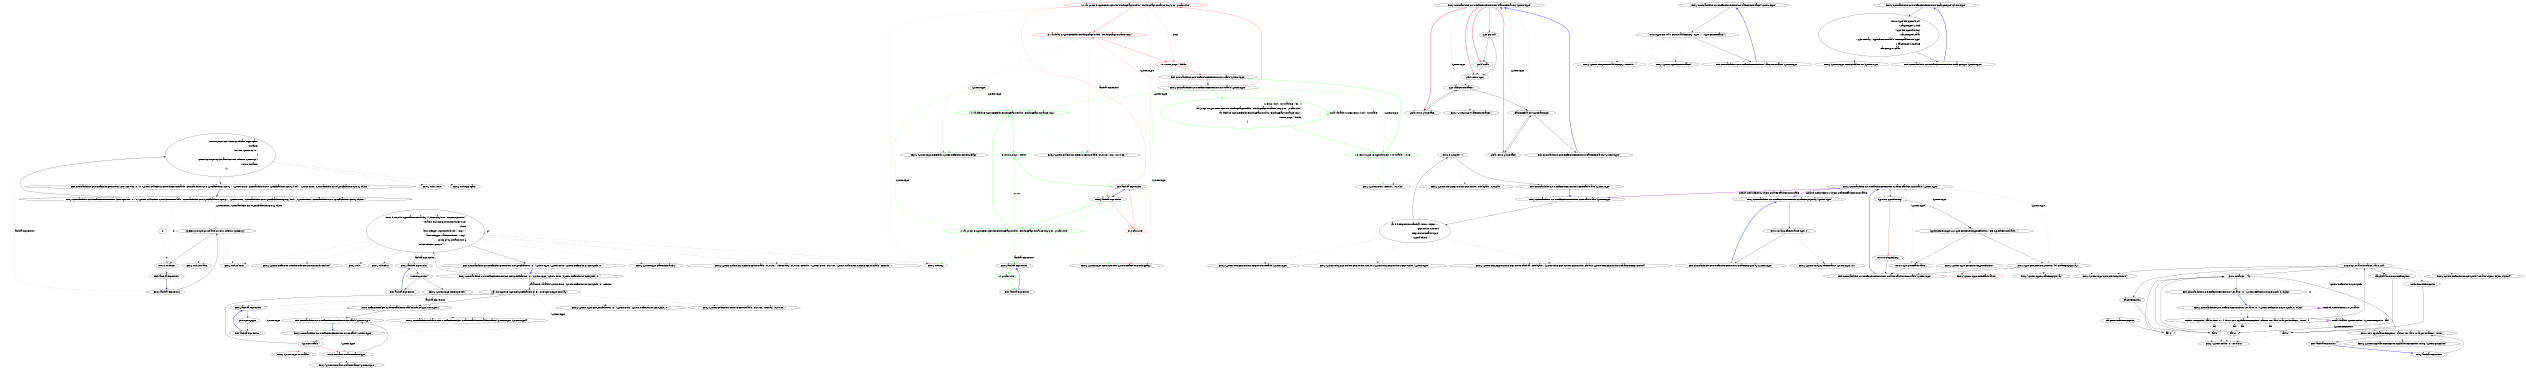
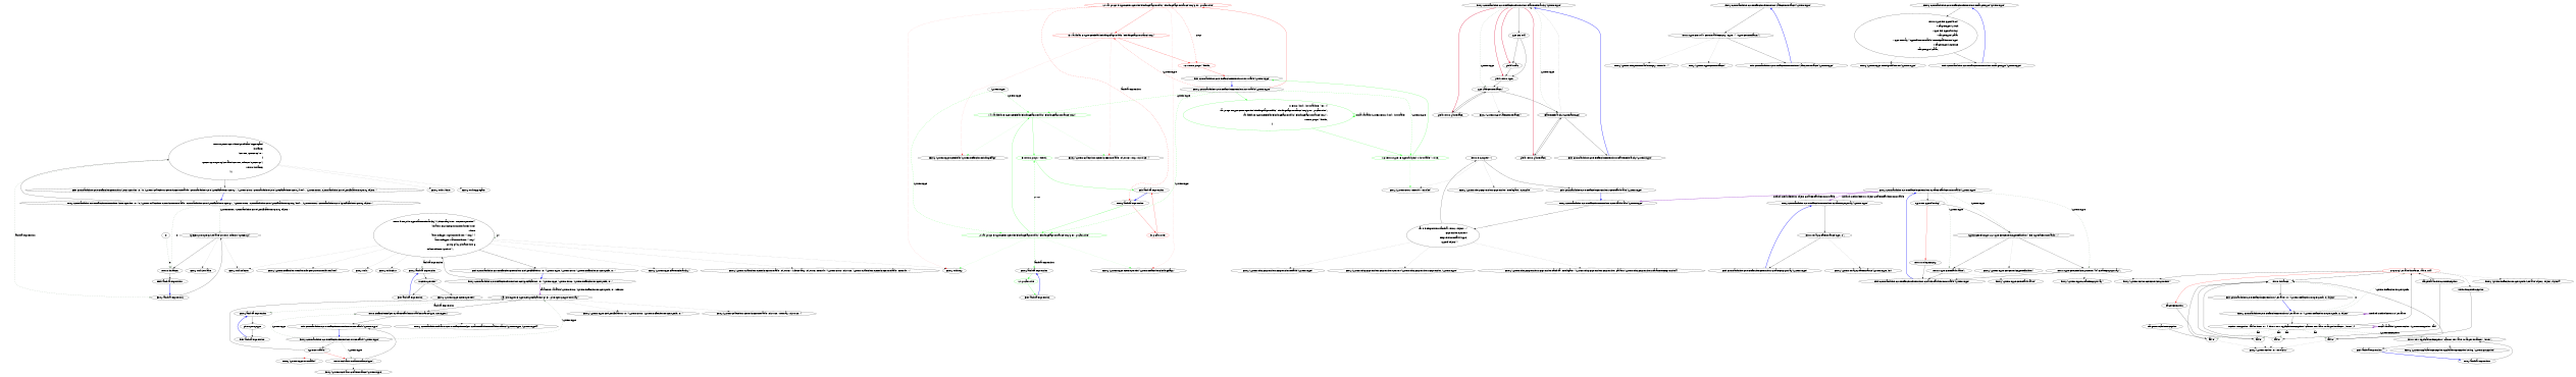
  digraph {
    node [cluster="lambda expression" span="0-0"]
    edge [style=solid]
    n1 [label="specProp.Property.SetValue(current, selector(specProp))" span="68-68"]
    n2 [label="return instance;" span="69-69"]
    n3 [cluster="Unk.selector" label="Entry Unk.selector" span=""]
    n4 [cluster="Unk.SetValue" label="Entry Unk.SetValue" span=""]
    n5 [label=T cluster="" span=""]
    n6 [label="Exit lambda expression" span="66-70"]
    n7 [cluster="CommandLine.Core.ReflectionExtensions.GetSpecifications<T>(System.Type, System.Func<System.Reflection.PropertyInfo, T>)" label="Entry CommandLine.Core.ReflectionExtensions.GetSpecifications<T>(System.Type, System.Func<System.Reflection.PropertyInfo, T>)" span="14-14"]
    n8 [cluster="CommandLine.Core.ReflectionExtensions.GetSpecifications<T>(System.Type, System.Func<System.Reflection.PropertyInfo, T>)" label="return from pi in type.FlattenHierarchy().SelectMany(x => x.GetProperties())\r\n                   let attrs = pi.GetCustomAttributes(true)\r\n                   where\r\n                       attrs.OfType<OptionAttribute>().Any() ||\r\n                       attrs.OfType<ValueAttribute>().Any()\r\n                   group pi by pi.Name into g\r\n                   select selector(g.First());" span="16-22"]
    n9 [cluster="CommandLine.Core.ReflectionExtensions.AutoDefault(System.Type)" label="var ctorTypes = type.GetSpecifications(pi => pi.PropertyType).ToArray()" span="142-142"]
    n10 [cluster="CommandLine.Core.ReflectionExtensions.GetSpecifications<T>(System.Type, System.Func<System.Reflection.PropertyInfo, T>)" label="Exit CommandLine.Core.ReflectionExtensions.GetSpecifications<T>(System.Type, System.Func<System.Reflection.PropertyInfo, T>)" span="14-14"]
    n11 [cluster="System.Type.FlattenHierarchy()" label="Entry System.Type.FlattenHierarchy()" span="25-25"]
    n12 [cluster="System.Collections.Generic.IEnumerable<TSource>.SelectMany<TSource, TResult>(System.Func<TSource, System.Collections.Generic.IEnumerable<TResult>>)" label="Entry System.Collections.Generic.IEnumerable<TSource>.SelectMany<TSource, TResult>(System.Func<TSource, System.Collections.Generic.IEnumerable<TResult>>)"]
    n13 [cluster="System.Reflection.MemberInfo.GetCustomAttributes(bool)" label="Entry System.Reflection.MemberInfo.GetCustomAttributes(bool)"]
    n14 [cluster="Unk.>" label="Entry Unk.>" span=""]
    n15 [cluster="Unk.Any" label="Entry Unk.Any" span=""]
    n16 [cluster="Unk.First" label="Entry Unk.First" span=""]
    n17 [label="Entry lambda expression" span="16-16"]
    n18 [cluster="CommandLine.Core.ReflectionExtensions.AutoDefault(System.Type)" label="return ReflectionHelper.CreateDefaultImmutableInstance(type, ctorTypes);" span="144-144"]
    n19 [cluster="System.Type.GetSpecifications<T>(System.Func<System.Reflection.PropertyInfo, T>)" label="Entry System.Type.GetSpecifications<T>(System.Func<System.Reflection.PropertyInfo, T>)" span="14-14"]
    n20 [cluster="System.Collections.Generic.IEnumerable<TSource>.ToArray<TSource>()" label="Entry System.Collections.Generic.IEnumerable<TSource>.ToArray<TSource>()"]
    n21 [label="Entry lambda expression" span="142-142"]
    n22 [label="x.GetProperties()" span="16-16"]
    n23 [label="Exit lambda expression" span="16-16"]
    n24 [cluster="System.Type.GetProperties()" label="Entry System.Type.GetProperties()"]
    n25 [cluster="CommandLine.Core.ReflectionExtensions.FlattenHierarchy(System.Type)" label="Entry CommandLine.Core.ReflectionExtensions.FlattenHierarchy(System.Type)" span="25-25"]
    n26 [cluster="CommandLine.Core.ReflectionExtensions.FlattenHierarchy(System.Type)" label="type == null" span="27-27"]
    n27 [cluster="CommandLine.Core.ReflectionExtensions.FlattenHierarchy(System.Type)" label="yield break;" span="29-29"]
    n28 [cluster="CommandLine.Core.ReflectionExtensions.FlattenHierarchy(System.Type)" label="yield return type;" span="31-31"]
    n29 [cluster="CommandLine.Core.ReflectionExtensions.FlattenHierarchy(System.Type)" label="yield return @interface;" span="34-34"]
    n30 [cluster="CommandLine.Core.ReflectionExtensions.FlattenHierarchy(System.Type)" label="yield return @interface;" span="38-38"]
    n31 [cluster="CommandLine.Core.ReflectionExtensions.FlattenHierarchy(System.Type)" label="type.SafeGetInterfaces()" span="32-32"]
    n32 [cluster="CommandLine.Core.ReflectionExtensions.FlattenHierarchy(System.Type)" label="FlattenHierarchy(type.BaseType)" span="36-36"]
    n33 [cluster="System.Type.SafeGetInterfaces()" label="Entry System.Type.SafeGetInterfaces()" span="42-42"]
    n34 [cluster="CommandLine.Core.ReflectionExtensions.FlattenHierarchy(System.Type)" label="Exit CommandLine.Core.ReflectionExtensions.FlattenHierarchy(System.Type)" span="25-25"]
    n35 [cluster="CommandLine.Core.ReflectionExtensions.SafeGetInterfaces(System.Type)" label="Entry CommandLine.Core.ReflectionExtensions.SafeGetInterfaces(System.Type)" span="42-42"]
    n36 [cluster="CommandLine.Core.ReflectionExtensions.SafeGetInterfaces(System.Type)" label="return type == null ? Enumerable.Empty<Type>() : type.GetInterfaces();" span="44-44"]
    n37 [cluster="CommandLine.Core.ReflectionExtensions.SafeGetInterfaces(System.Type)" label="Exit CommandLine.Core.ReflectionExtensions.SafeGetInterfaces(System.Type)" span="42-42"]
    n38 [cluster="System.Linq.Enumerable.Empty<TResult>()" label="Entry System.Linq.Enumerable.Empty<TResult>()"]
    n39 [cluster="System.Type.GetInterfaces()" label="Entry System.Type.GetInterfaces()"]
    n40 [cluster="CommandLine.Core.ReflectionExtensions.ToTargetType(System.Type)" label="Entry CommandLine.Core.ReflectionExtensions.ToTargetType(System.Type)" span="47-47"]
    n41 [cluster="CommandLine.Core.ReflectionExtensions.ToTargetType(System.Type)" label="return type == typeof(bool)\r\n                       ? TargetType.Switch\r\n                       : type == typeof(string)\r\n                             ? TargetType.Scalar\r\n                             : type.IsArray || typeof(IEnumerable).IsAssignableFrom(type)\r\n                                   ? TargetType.Sequence\r\n                                   : TargetType.Scalar;" span="49-55"]
    n42 [cluster="CommandLine.Core.ReflectionExtensions.ToTargetType(System.Type)" label="Exit CommandLine.Core.ReflectionExtensions.ToTargetType(System.Type)" span="47-47"]
    n43 [cluster="System.Type.IsAssignableFrom(System.Type)" label="Entry System.Type.IsAssignableFrom(System.Type)"]
    n44 [cluster="CommandLine.Core.ReflectionExtensions.SetProperties<T>(T, System.Collections.Generic.IEnumerable<CommandLine.Core.SpecificationProperty>, System.Func<CommandLine.Core.SpecificationProperty, bool>, System.Func<CommandLine.Core.SpecificationProperty, object>)" label="Entry CommandLine.Core.ReflectionExtensions.SetProperties<T>(T, System.Collections.Generic.IEnumerable<CommandLine.Core.SpecificationProperty>, System.Func<CommandLine.Core.SpecificationProperty, bool>, System.Func<CommandLine.Core.SpecificationProperty, object>)" span="58-58"]
    n45 [cluster="CommandLine.Core.ReflectionExtensions.SetProperties<T>(T, System.Collections.Generic.IEnumerable<CommandLine.Core.SpecificationProperty>, System.Func<CommandLine.Core.SpecificationProperty, bool>, System.Func<CommandLine.Core.SpecificationProperty, object>)" label="return specProps.Where(predicate).Aggregate(\r\n                instance,\r\n                (current, specProp) =>\r\n                    {\r\n                        specProp.Property.SetValue(current, selector(specProp));\r\n                        return instance;\r\n                    });" span="64-70"]
    n46 [cluster="CommandLine.Core.ReflectionExtensions.SetProperties<T>(T, System.Collections.Generic.IEnumerable<CommandLine.Core.SpecificationProperty>, System.Func<CommandLine.Core.SpecificationProperty, bool>, System.Func<CommandLine.Core.SpecificationProperty, object>)" label="Exit CommandLine.Core.ReflectionExtensions.SetProperties<T>(T, System.Collections.Generic.IEnumerable<CommandLine.Core.SpecificationProperty>, System.Func<CommandLine.Core.SpecificationProperty, bool>, System.Func<CommandLine.Core.SpecificationProperty, object>)" span="58-58"]
    n47 [cluster="Unk.Where" label="Entry Unk.Where" span=""]
    n48 [cluster="Unk.Aggregate" label="Entry Unk.Aggregate" span=""]
    n49 [label="Entry lambda expression" span="66-70"]
    n50 [cluster="CommandLine.Core.ReflectionExtensions.SetValue<T>(System.Reflection.PropertyInfo, T, object)" label="Entry CommandLine.Core.ReflectionExtensions.SetValue<T>(System.Reflection.PropertyInfo, T, object)" span="73-73"]
    n51 [cluster="CommandLine.Core.ReflectionExtensions.SetValue<T>(System.Reflection.PropertyInfo, T, object)" label="Action<Exception> fail = inner => { throw new ApplicationException(''Cannot set value to target instance.'', inner); }" span="75-75"]
-   n52 [cluster="CommandLine.Core.ReflectionExtensions.SetValue<T>(System.Reflection.PropertyInfo, T, object)" label="property.SetValue(instance, value, null)" span="79-79"]
+   n52 [cluster="CommandLine.Core.ReflectionExtensions.SetValue<T>(System.Reflection.PropertyInfo, T, object)" label="property.SetValue(instance, value, null)" span="79-79" color=red]
    n53 [cluster="CommandLine.Core.ReflectionExtensions.SetValue<T>(System.Reflection.PropertyInfo, T, object)" label="return instance;" span="98-98"]
    n54 [label="throw new ApplicationException(''Cannot set value to target instance.'', inner);" span="75-75"]
    n55 [cluster="CommandLine.Core.ReflectionExtensions.SetValue<T>(System.Reflection.PropertyInfo, T, object)" label="fail(e)" span="83-83"]
    n56 [cluster="CommandLine.Core.ReflectionExtensions.SetValue<T>(System.Reflection.PropertyInfo, T, object)" label="fail(e)" span="87-87"]
    n57 [cluster="CommandLine.Core.ReflectionExtensions.SetValue<T>(System.Reflection.PropertyInfo, T, object)" label="fail(e)" span="91-91"]
    n58 [cluster="CommandLine.Core.ReflectionExtensions.SetValue<T>(System.Reflection.PropertyInfo, T, object)" label="fail(e)" span="95-95"]
    n59 [cluster="CommandLine.Core.ReflectionExtensions.SetValue<T>(System.Reflection.PropertyInfo, T, object)" label=TargetException span="81-81"]
    n60 [cluster="CommandLine.Core.ReflectionExtensions.SetValue<T>(System.Reflection.PropertyInfo, T, object)" label=TargetParameterCountException span="85-85"]
    n61 [cluster="CommandLine.Core.ReflectionExtensions.SetValue<T>(System.Reflection.PropertyInfo, T, object)" label=MethodAccessException span="89-89"]
    n62 [cluster="System.Reflection.PropertyInfo.SetValue(object, object, object[])" label="Entry System.Reflection.PropertyInfo.SetValue(object, object, object[])"]
-   n63 [cluster="System.Type.GetGenericArguments()" label="Entry System.Type.GetGenericArguments()"]
+   n63 [cluster="System.Type.GetGenericArguments()" label="Entry System.Action.GetGenericArguments()"]
    n64 [cluster="CommandLine.Core.ReflectionExtensions.SetValue<T>(System.Reflection.PropertyInfo, T, object)" label="Exit CommandLine.Core.ReflectionExtensions.SetValue<T>(System.Reflection.PropertyInfo, T, object)" span="73-73"]
    n65 [label="Exit lambda expression" span="75-75"]
    n66 [cluster="System.ApplicationException.ApplicationException(string, System.Exception)" label="Entry System.ApplicationException.ApplicationException(string, System.Exception)"]
    n67 [cluster="System.Action<T>.Invoke(T)" label="Entry System.Action<T>.Invoke(T)"]
    n68 [cluster="CommandLine.Core.ReflectionExtensions.SetValue<T>(System.Reflection.PropertyInfo, T, object)" label=TargetInvocationException span="93-93"]
    n69 [label="Entry lambda expression" span="75-75"]
    n70 [cluster="CommandLine.Core.ReflectionExtensions.CreateEmptyArray(System.Type)" label="Entry CommandLine.Core.ReflectionExtensions.CreateEmptyArray(System.Type)" span="101-101"]
    n71 [cluster="CommandLine.Core.ReflectionExtensions.CreateEmptyArray(System.Type)" label="return Array.CreateInstance(type, 0);" span="103-103"]
    n72 [cluster="CommandLine.Core.ReflectionExtensions.CreateEmptyArray(System.Type)" label="Exit CommandLine.Core.ReflectionExtensions.CreateEmptyArray(System.Type)" span="101-101"]
    n73 [cluster="System.Array.CreateInstance(System.Type, int)" label="Entry System.Array.CreateInstance(System.Type, int)"]
    n74 [cluster="CommandLine.Core.ReflectionExtensions.GetDefaultValue(System.Type)" label="Entry CommandLine.Core.ReflectionExtensions.GetDefaultValue(System.Type)" span="106-106"]
    n75 [cluster="CommandLine.Core.ReflectionExtensions.GetDefaultValue(System.Type)" label="var e = Expression.Lambda<Func<object>>(\r\n                Expression.Convert(\r\n                    Expression.Default(type),\r\n                    typeof(object)))" span="108-111"]
    n76 [cluster="CommandLine.Core.ReflectionExtensions.GetDefaultValue(System.Type)" label="return e.Compile()();" span="112-112"]
    n77 [cluster="System.Linq.Expressions.Expression.Default(System.Type)" label="Entry System.Linq.Expressions.Expression.Default(System.Type)"]
    n78 [cluster="System.Linq.Expressions.Expression.Convert(System.Linq.Expressions.Expression, System.Type)" label="Entry System.Linq.Expressions.Expression.Convert(System.Linq.Expressions.Expression, System.Type)"]
    n79 [cluster="System.Linq.Expressions.Expression.Lambda<TDelegate>(System.Linq.Expressions.Expression, params System.Linq.Expressions.ParameterExpression[])" label="Entry System.Linq.Expressions.Expression.Lambda<TDelegate>(System.Linq.Expressions.Expression, params System.Linq.Expressions.ParameterExpression[])"]
    n80 [cluster="CommandLine.Core.ReflectionExtensions.GetDefaultValue(System.Type)" label="Exit CommandLine.Core.ReflectionExtensions.GetDefaultValue(System.Type)" span="106-106"]
    n81 [cluster="System.Linq.Expressions.Expression<TDelegate>.Compile()" label="Entry System.Linq.Expressions.Expression<TDelegate>.Compile()"]
    n82 [cluster="System.Func<TResult>.Invoke()" label="Entry System.Func<TResult>.Invoke()"]
    n83 [cluster="CommandLine.Core.ReflectionExtensions.IsMutable(System.Type)" label="Entry CommandLine.Core.ReflectionExtensions.IsMutable(System.Type)" span="115-115"]
    n84 [cluster="CommandLine.Core.ReflectionExtensions.IsMutable(System.Type)" color=red community=0 label="12: var props = type.GetProperties(BindingFlags.Public | BindingFlags.Instance).Any(p => p.CanWrite)" span="117-117"]
    n85 [cluster="CommandLine.Core.ReflectionExtensions.IsMutable(System.Type)" color=red community=0 label="13: var fields = type.GetFields(BindingFlags.Public | BindingFlags.Instance).Any()" span="118-118"]
    n86 [cluster="CommandLine.Core.ReflectionExtensions.IsMutable(System.Type)" color=green community=0 label="0: Func<bool> isMutable = () => {\r\n                var props = type.GetProperties(BindingFlags.Public | BindingFlags.Instance).Any(p => p.CanWrite);\r\n                var fields = type.GetFields(BindingFlags.Public | BindingFlags.Instance).Any();\r\n                return props || fields;\r\n            }" span="117-121"]
    n87 [cluster="CommandLine.Core.ReflectionExtensions.IsMutable(System.Type)" color=green community=0 label="16: return type != typeof(object) ? isMutable() : true;" span="122-122"]
    n88 [color=green community=0 label="2: var props = type.GetProperties(BindingFlags.Public | BindingFlags.Instance).Any(p => p.CanWrite)" span="118-118"]
    n89 [color=green community=0 label="14: var fields = type.GetFields(BindingFlags.Public | BindingFlags.Instance).Any()" span="119-119"]
    n90 [cluster="System.Type.GetProperties(System.Reflection.BindingFlags)" label="Entry System.Type.GetProperties(System.Reflection.BindingFlags)"]
    n91 [label="Entry lambda expression" span="117-117"]
    n92 [cluster="CommandLine.Core.ReflectionExtensions.IsMutable(System.Type)" color=red community=0 label="16: return props || fields;" span="119-119"]
    n93 [cluster="System.Type.GetFields(System.Reflection.BindingFlags)" label="Entry System.Type.GetFields(System.Reflection.BindingFlags)"]
    n94 [cluster="System.Collections.Generic.IEnumerable<TSource>.Any<TSource>()" label="Entry System.Collections.Generic.IEnumerable<TSource>.Any<TSource>()"]
    n95 [cluster="CommandLine.Core.ReflectionExtensions.IsMutable(System.Type)" label="Exit CommandLine.Core.ReflectionExtensions.IsMutable(System.Type)" span="115-115"]
    n96 [label="Entry lambda expression" span="118-118"]
    n97 [color=green community=0 label="5: return props || fields;" span="120-120"]
    n98 [color=red community=0 label="5: p.CanWrite" span="117-117"]
    n99 [label="Exit lambda expression" span="117-117"]
    n100 [cluster="CommandLine.Core.ReflectionExtensions.CreateDefaultForImmutable(System.Type)" label="Entry CommandLine.Core.ReflectionExtensions.CreateDefaultForImmutable(System.Type)" span="122-122"]
    n101 [cluster="CommandLine.Core.ReflectionExtensions.CreateDefaultForImmutable(System.Type)" label="type == typeof(string)" span="124-124"]
    n102 [cluster="CommandLine.Core.ReflectionExtensions.CreateDefaultForImmutable(System.Type)" label="type.IsGenericType && type.GetGenericTypeDefinition() == typeof(IEnumerable<>)" span="128-128"]
    n103 [cluster="CommandLine.Core.ReflectionExtensions.CreateDefaultForImmutable(System.Type)" label="return type.GetGenericArguments()[0].CreateEmptyArray();" span="130-130"]
    n104 [cluster="CommandLine.Core.ReflectionExtensions.CreateDefaultForImmutable(System.Type)" label="return type.GetDefaultValue();" span="132-132"]
    n105 [cluster="CommandLine.Core.ReflectionExtensions.CreateDefaultForImmutable(System.Type)" label="return string.Empty;" span="126-126"]
    n106 [cluster="System.Type.GetGenericTypeDefinition()" label="Entry System.Type.GetGenericTypeDefinition()"]
    n107 [cluster="CommandLine.Core.ReflectionExtensions.CreateDefaultForImmutable(System.Type)" label="Exit CommandLine.Core.ReflectionExtensions.CreateDefaultForImmutable(System.Type)" span="122-122"]
    n108 [cluster="System.Type.CreateEmptyArray()" label="Entry System.Type.CreateEmptyArray()" span="101-101"]
-   n109 [cluster="System.Type.GetDefaultValue()" label="Entry System.Type.GetDefaultValue()" span="106-106" color=red]
+   n109 [cluster="System.Type.GetDefaultValue()" label="Entry System.Type.GetDefaultValue()" span="106-106"]
    n110 [cluster="CommandLine.Core.ReflectionExtensions.AutoDefault(System.Type)" label="Entry CommandLine.Core.ReflectionExtensions.AutoDefault(System.Type)" span="135-135"]
    n111 [cluster="CommandLine.Core.ReflectionExtensions.AutoDefault(System.Type)" label="type.IsMutable()" span="137-137"]
    n112 [cluster="CommandLine.Core.ReflectionExtensions.AutoDefault(System.Type)" label="return Activator.CreateInstance(type);" span="139-139"]
    n113 [cluster="System.Type.IsMutable()" label="Entry System.Type.IsMutable()" span="115-115"]
    n114 [cluster="CommandLine.Core.ReflectionExtensions.AutoDefault(System.Type)" label="Exit CommandLine.Core.ReflectionExtensions.AutoDefault(System.Type)" span="135-135"]
    n115 [cluster="System.Activator.CreateInstance(System.Type)" label="Entry System.Activator.CreateInstance(System.Type)"]
    n116 [cluster="CommandLine.Infrastructure.ReflectionHelper.CreateDefaultImmutableInstance(System.Type, System.Type[])" label="Entry CommandLine.Infrastructure.ReflectionHelper.CreateDefaultImmutableInstance(System.Type, System.Type[])" span="50-50"]
    n117 [label="pi.PropertyType" span="142-142"]
    n118 [label="Exit lambda expression" span="142-142"]
    n119 [color=green community=0 label="12: p.CanWrite" span="118-118"]
    n120 [label="System.Type" cluster="" span=""]
    n121 [label="Exit lambda expression" span="118-118"]
    n1 -> n2
    n1 -> n3 [style=dotted]
    n1 -> n4 [style=dotted]
    n2 -> n6
    n5 -> n2 [color=darkseagreen4 label=T style=dashed]
    n6 -> n49 [color=blue style=bold]
    n7 -> n8
    n7 -> n9 [color=darkorchid label="Parameter variable System.Func<System.Reflection.PropertyInfo, T> selector" style=bold]
    n8 -> n3 [style=dotted]
    n8 -> n8 [color=darkseagreen4 label=pi style=dashed]
    n8 -> n10
    n8 -> n11 [style=dotted]
    n8 -> n12 [style=dotted]
    n8 -> n13 [style=dotted]
    n8 -> n14 [style=dotted]
    n8 -> n15 [style=dotted]
    n8 -> n16 [style=dotted]
    n8 -> n17 [color=darkseagreen4 label="lambda expression" style=dashed]
    n9 -> n18
    n9 -> n19 [style=dotted]
    n9 -> n20 [style=dotted]
    n9 -> n21 [color=darkseagreen4 label="lambda expression" style=dashed]
    n10 -> n7 [color=blue style=bold]
    n17 -> n22
    n18 -> n114
    n18 -> n116 [style=dotted]
    n21 -> n117
    n22 -> n23
    n22 -> n24
    n23 -> n17 [color=blue style=bold]
    n25 -> n26
    n25 -> n27 [color=crimson style=bold]
    n25 -> n28 [color=crimson style=bold]
    n25 -> n29 [color=crimson style=bold]
    n25 -> n30 [color=crimson style=bold]
    n25 -> n31 [color=darkseagreen4 label="System.Type" style=dashed]
    n25 -> n32 [color=darkseagreen4 label="System.Type" style=dashed]
    n26 -> n27
    n26 -> n28
    n27 -> n28
    n28 -> n31
    n29 -> n31
    n30 -> n32
    n31 -> n29
    n31 -> n32
    n31 -> n33 [style=dotted]
    n32 -> n25 [style=dotted]
    n32 -> n30
    n32 -> n34
    n34 -> n25 [color=blue style=bold]
    n35 -> n36
    n36 -> n37
    n36 -> n38 [style=dotted]
    n36 -> n39 [style=dotted]
    n37 -> n35 [color=blue style=bold]
    n40 -> n41
    n41 -> n42
    n41 -> n43 [style=dotted]
    n42 -> n40 [color=blue style=bold]
    n44 -> n1 [color=darkseagreen4 label="System.Func<CommandLine.Core.SpecificationProperty, object>" style=dashed]
    n44 -> n2 [color=darkseagreen4 label=T style=dashed]
    n44 -> n45
    n45 -> n46
    n45 -> n47 [style=dotted]
    n45 -> n48 [style=dotted]
    n45 -> n49 [color=darkseagreen4 label="lambda expression" style=dashed]
    n46 -> n44 [color=blue style=bold]
    n49 -> n1
    n50 -> n50 [color=darkorchid label="method methodReturn T SetValue" style=bold]
    n50 -> n51
    n50 -> n52 [color=darkseagreen4 label="System.Reflection.PropertyInfo" style=dashed]
    n50 -> n53 [color=darkseagreen4 label=T style=dashed]
    n51 -> n51 [color=darkorchid label="Local variable System.Action<System.Exception> fail" style=bold]
    n51 -> n52
    n51 -> n54 [color=darkseagreen4 label="System.Exception" style=dashed]
    n51 -> n55 [color=darkseagreen4 label=fail style=dashed]
    n51 -> n56 [color=darkseagreen4 label=fail style=dashed]
    n51 -> n57 [color=darkseagreen4 label=fail style=dashed]
    n51 -> n58 [color=darkseagreen4 label=fail style=dashed]
    n52 -> n53
-   n52 -> n59
-   n52 -> n60
+   n52 -> n59 [color=red]
+   n60 -> n52
    n52 -> n61 [style=dashed]
    n52 -> n62 [style=dotted]
    n52 -> n63
    n53 -> n64
    n54 -> n65
    n54 -> n66 [style=dotted]
    n55 -> n53
    n55 -> n67 [style=dotted]
    n56 -> n53
    n56 -> n67 [style=dotted]
    n57 -> n53
    n57 -> n67 [style=dotted]
    n58 -> n53
    n58 -> n67 [style=dotted]
    n59 -> n55
    n60 -> n56
    n61 -> n57
    n64 -> n50 [color=blue style=bold]
    n65 -> n69 [color=blue style=bold]
    n68 -> n58
    n69 -> n54
    n70 -> n71
    n71 -> n72
    n71 -> n73 [style=dotted]
    n72 -> n70 [color=blue style=bold]
    n74 -> n75
    n75 -> n76
    n75 -> n77 [style=dotted]
    n75 -> n78 [style=dotted]
    n75 -> n79 [style=dotted]
    n76 -> n80
    n76 -> n81 [style=dotted]
    n76 -> n82 [style=dotted]
    n80 -> n74 [color=blue style=bold]
    n83 -> n84 [color=red]
    n83 -> n85 [color=red label="System.Type" style=dashed]
    n83 -> n86 [color=green]
    n83 -> n87 [color=green label="System.Type" style=dashed]
    n83 -> n88 [color=green label="System.Type" style=dashed]
    n83 -> n89 [color=green label="System.Type" style=dashed]
    n84 -> n15 [color=red style=dotted]
    n84 -> n85 [color=red]
    n84 -> n90 [color=red style=dotted]
    n84 -> n91 [color=red label="lambda expression" style=dashed]
    n84 -> n92 [color=red label=props style=dashed]
    n85 -> n92 [color=red]
    n85 -> n93 [color=red style=dotted]
    n85 -> n94 [color=red style=dotted]
    n86 -> n86 [color=green label="Local variable System.Func<bool> isMutable" style=bold]
    n86 -> n87 [color=green]
    n87 -> n82 [color=green style=dotted]
    n87 -> n95 [color=green]
    n88 -> n15 [color=green style=dotted]
    n88 -> n89 [color=green]
    n88 -> n90 [color=green style=dotted]
    n88 -> n96 [color=green label="lambda expression" style=dashed]
    n88 -> n97 [color=green label=props style=dashed]
    n89 -> n93 [color=green style=dotted]
    n89 -> n94 [color=green style=dotted]
    n89 -> n97 [color=green]
    n91 -> n88 [color=green]
    n91 -> n98 [color=red]
    n92 -> n95 [color=red]
    n95 -> n83 [color=blue style=bold]
    n96 -> n119 [color=green]
    n97 -> n99 [color=green]
    n98 -> n99 [color=red]
    n99 -> n91 [color=blue style=bold]
    n100 -> n70 [color=darkorchid label="method methodReturn object CreateDefaultForImmutable" style=bold]
    n100 -> n74 [color=darkorchid label="method methodReturn object CreateDefaultForImmutable" style=bold]
    n100 -> n101
    n100 -> n102 [color=darkseagreen4 label="System.Type" style=dashed]
    n100 -> n103 [color=darkseagreen4 label="System.Type" style=dashed]
    n100 -> n104 [color=darkseagreen4 label="System.Type" style=dashed]
    n101 -> n102
    n101 -> n105 [color=red]
    n102 -> n103
    n102 -> n104
    n102 -> n106 [style=dotted]
    n103 -> n63 [style=dotted]
    n103 -> n107
    n103 -> n108 [style=dotted]
    n104 -> n107
    n104 -> n109 [style=dotted]
    n105 -> n107
    n107 -> n100 [color=blue style=bold]
    n110 -> n9 [color=darkseagreen4 label="System.Type" style=dashed]
    n110 -> n18 [color=darkseagreen4 label="System.Type" style=dashed]
    n110 -> n111
    n110 -> n112 [color=darkseagreen4 label="System.Type" style=dashed]
    n111 -> n9
    n111 -> n112 [color=red]
    n111 -> n113 [color=red style=dotted]
    n112 -> n114
    n112 -> n115 [style=dotted]
    n114 -> n110 [color=blue style=bold]
    n117 -> n118
    n118 -> n21 [color=blue style=bold]
    n119 -> n121 [color=green]
    n120 -> n88 [color=green label="System.Type" style=dashed]
    n120 -> n89 [color=green label="System.Type" style=dashed]
    n121 -> n96 [color=blue style=bold]
  }
